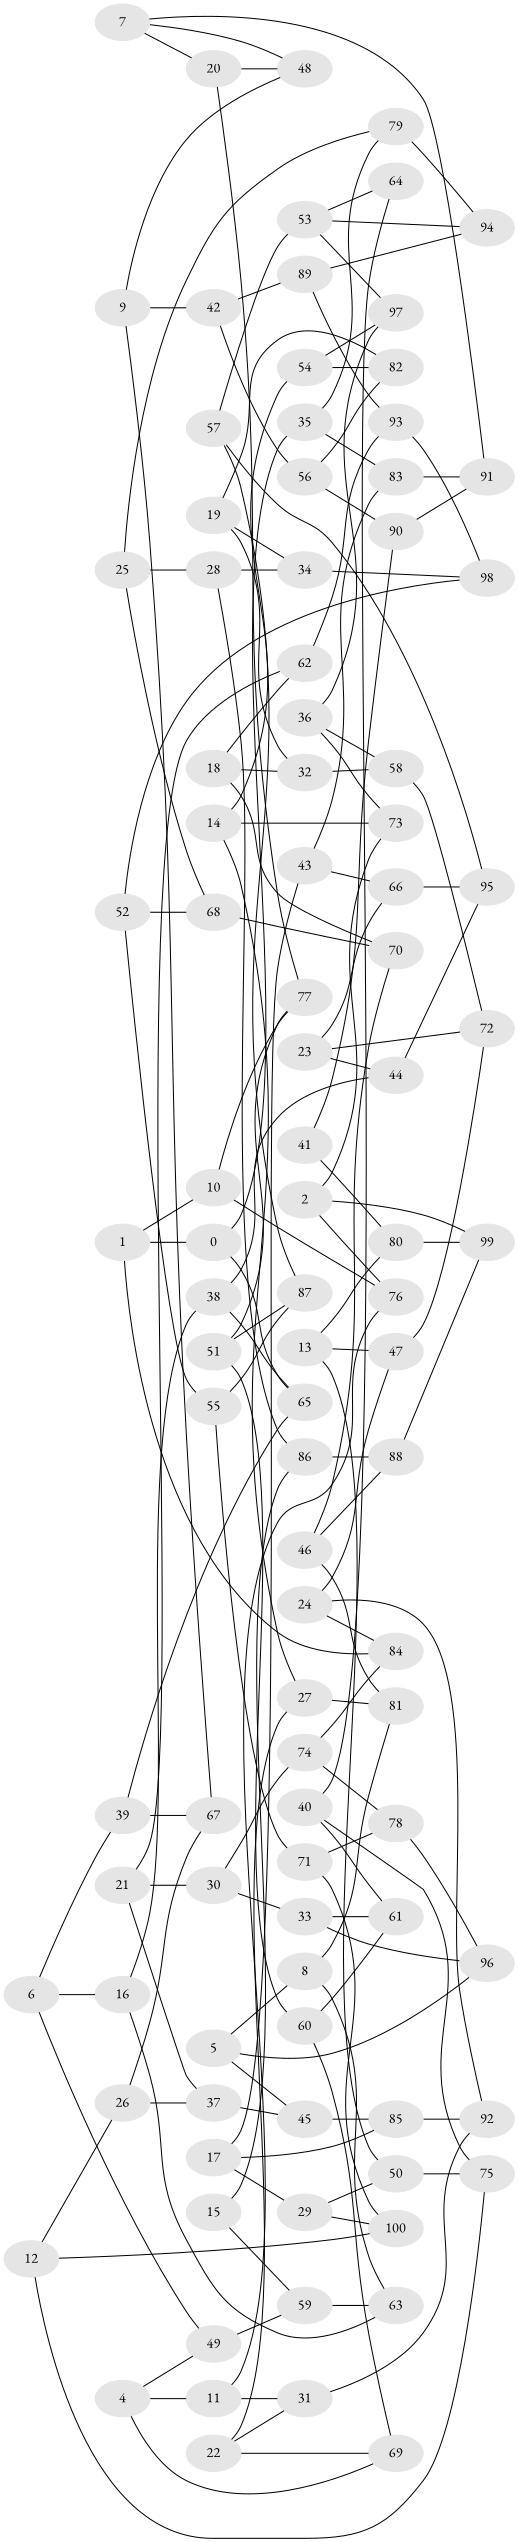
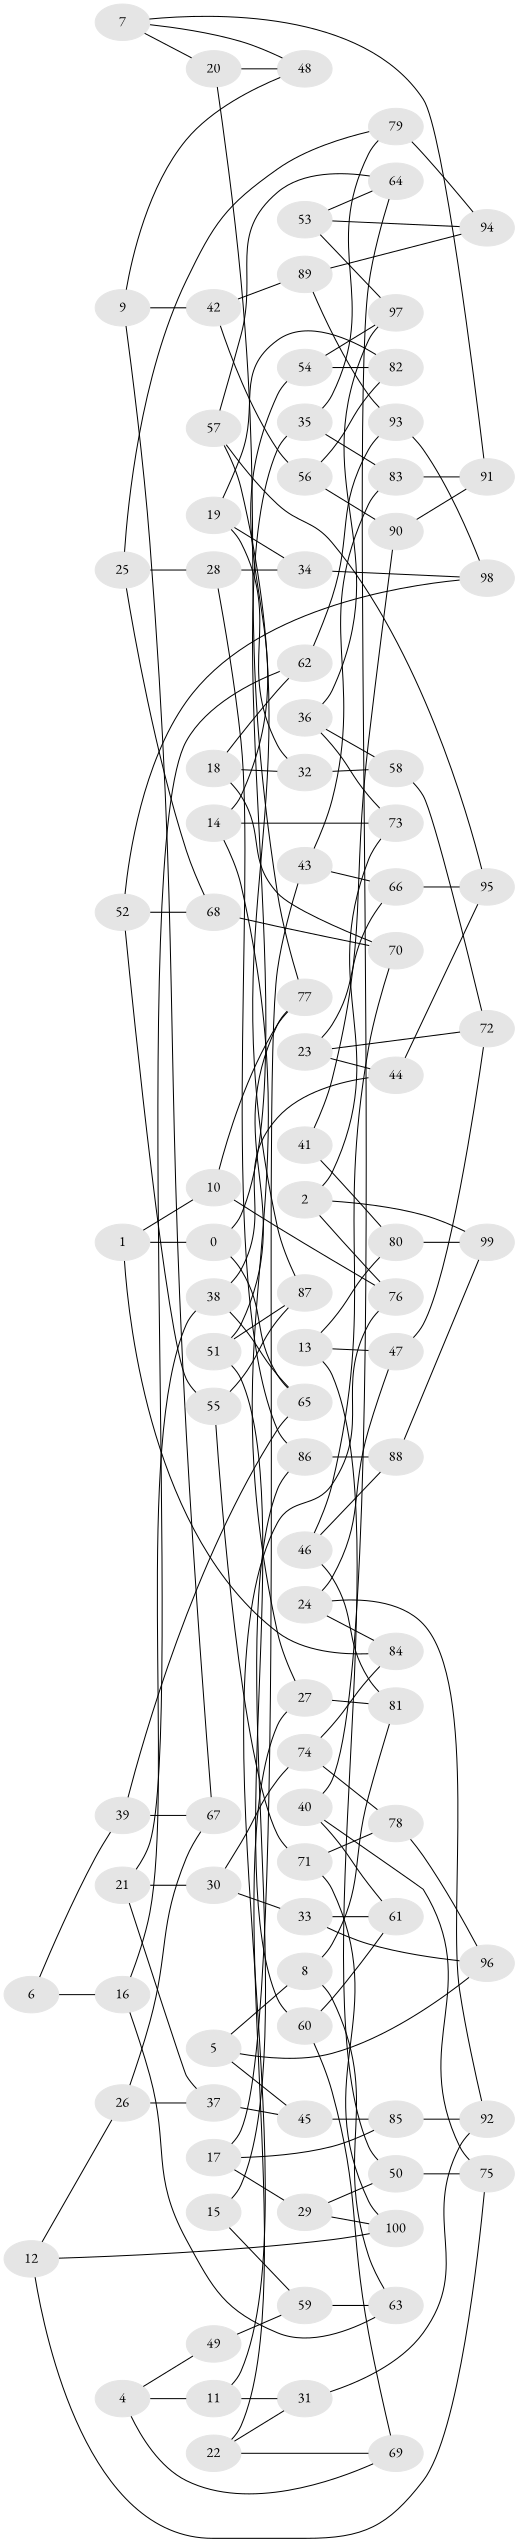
  graph {
    fontname="EB Garamond"
    rankdir=LR
    node [color=gray90 fontname="EB Garamond" style=filled]
    edge [fontname="EB Garamond"]
    n1 [label=0]
    1
    10
    84
    35
    65
    76
    77
    2
    73
    99
    79
    83
    4
    11
    49
    69
    31
    59
    5
    8
    45
    96
    63
    81
    85
    6
    16
    39
    38
    67
    7
    20
    48
    91
    9
    42
    56
    89
    92
    12
    26
    75
    100
    37
    13
    47
    50
    80
    72
    14
    27
    54
    82
    97
    15
    86
    41
    90
    88
    44
    17
    29
    43
    66
    18
    32
    62
    70
    58
    93
    19
    34
    98
    21
    30
    33
    74
    22
    23
    95
    24
    25
    28
    68
    94
    61
    78
    36
    40
    64
    46
    51
    60
    87
    52
    55
    71
    53
    57
    n1 -- 35
    n1 -- 65
    1 -- n1
    1 -- 10
    1 -- 84
    10 -- 76
    10 -- 77
    35 -- 79
    35 -- 83
    2 -- 76
    2 -- 73
    2 -- 99
    79 -- 94
    83 -- 91
    4 -- 11
    4 -- 49
    4 -- 69
    11 -- 76
    11 -- 31
    49 -- 59
    31 -- 92
    59 -- 63
    5 -- 8
    5 -- 45
    5 -- 96
    8 -- 63
    8 -- 81
    45 -- 85
    85 -- 92
-   6 -- 49
    6 -- 16
    6 -- 39
    16 -- 63
    16 -- 38
    39 -- 65
    39 -- 67
    38 -- 65
    38 -- 44
    7 -- 20
    7 -- 48
    7 -- 91
    20 -- 77
    20 -- 48
    9 -- 67
    9 -- 48
    9 -- 42
    42 -- 56
    42 -- 89
    56 -- 82
    56 -- 90
    89 -- 93
    89 -- 94
    12 -- 26
    12 -- 75
    12 -- 100
    26 -- 67
    26 -- 37
    37 -- 45
    13 -- 47
    13 -- 50
    13 -- 80
    47 -- 72
    50 -- 75
    80 -- 99
    14 -- 73
    14 -- 27
    14 -- 54
    27 -- 81
    54 -- 82
    54 -- 97
    15 -- 59
    15 -- 86
    86 -- 88
    41 -- 80
    41 -- 90
    90 -- 91
    88 -- 99
    44 -- 95
    17 -- 85
    17 -- 29
    17 -- 43
    29 -- 100
    29 -- 50
    43 -- 83
    43 -- 66
    66 -- 95
    18 -- 32
    18 -- 62
    18 -- 70
    32 -- 58
    62 -- 93
    58 -- 72
    93 -- 98
    19 -- 82
    19 -- 32
    19 -- 34
    34 -- 98
    21 -- 37
    21 -- 62
    21 -- 30
    30 -- 33
    30 -- 74
    33 -- 96
    33 -- 61
    74 -- 84
    74 -- 78
    22 -- 69
    22 -- 31
    22 -- 27
    23 -- 72
    23 -- 44
    23 -- 66
    24 -- 84
    24 -- 92
    24 -- 47
    25 -- 79
    25 -- 28
    25 -- 68
    28 -- 86
    28 -- 34
    68 -- 70
    78 -- 96
    36 -- 73
    36 -- 97
    36 -- 58
    40 -- 75
    40 -- 61
    40 -- 64
    46 -- 81
    46 -- 88
    46 -- 70
    51 -- 77
    51 -- 60
    51 -- 87
    60 -- 69
    60 -- 61
    52 -- 98
    52 -- 68
    52 -- 55
    55 -- 87
    55 -- 71
    71 -- 100
    71 -- 78
    53 -- 97
    53 -- 94
    53 -- 64
    57 -- 95
-   57 -- 53
+   57 -- 64
    57 -- 87
  }
